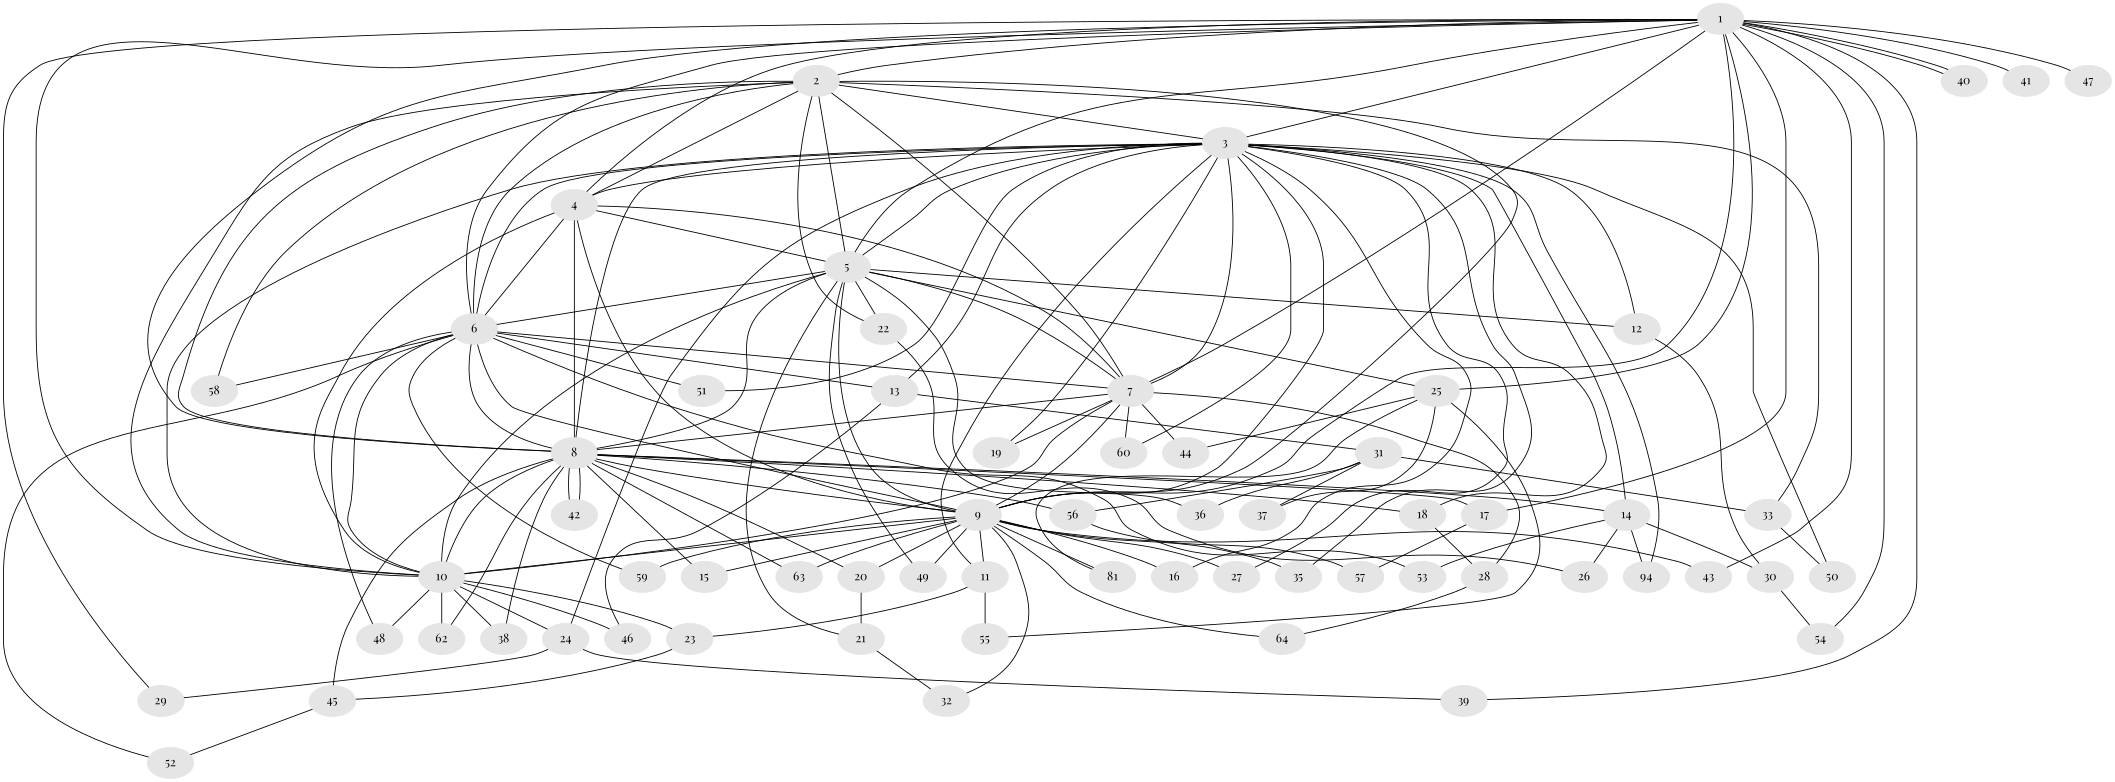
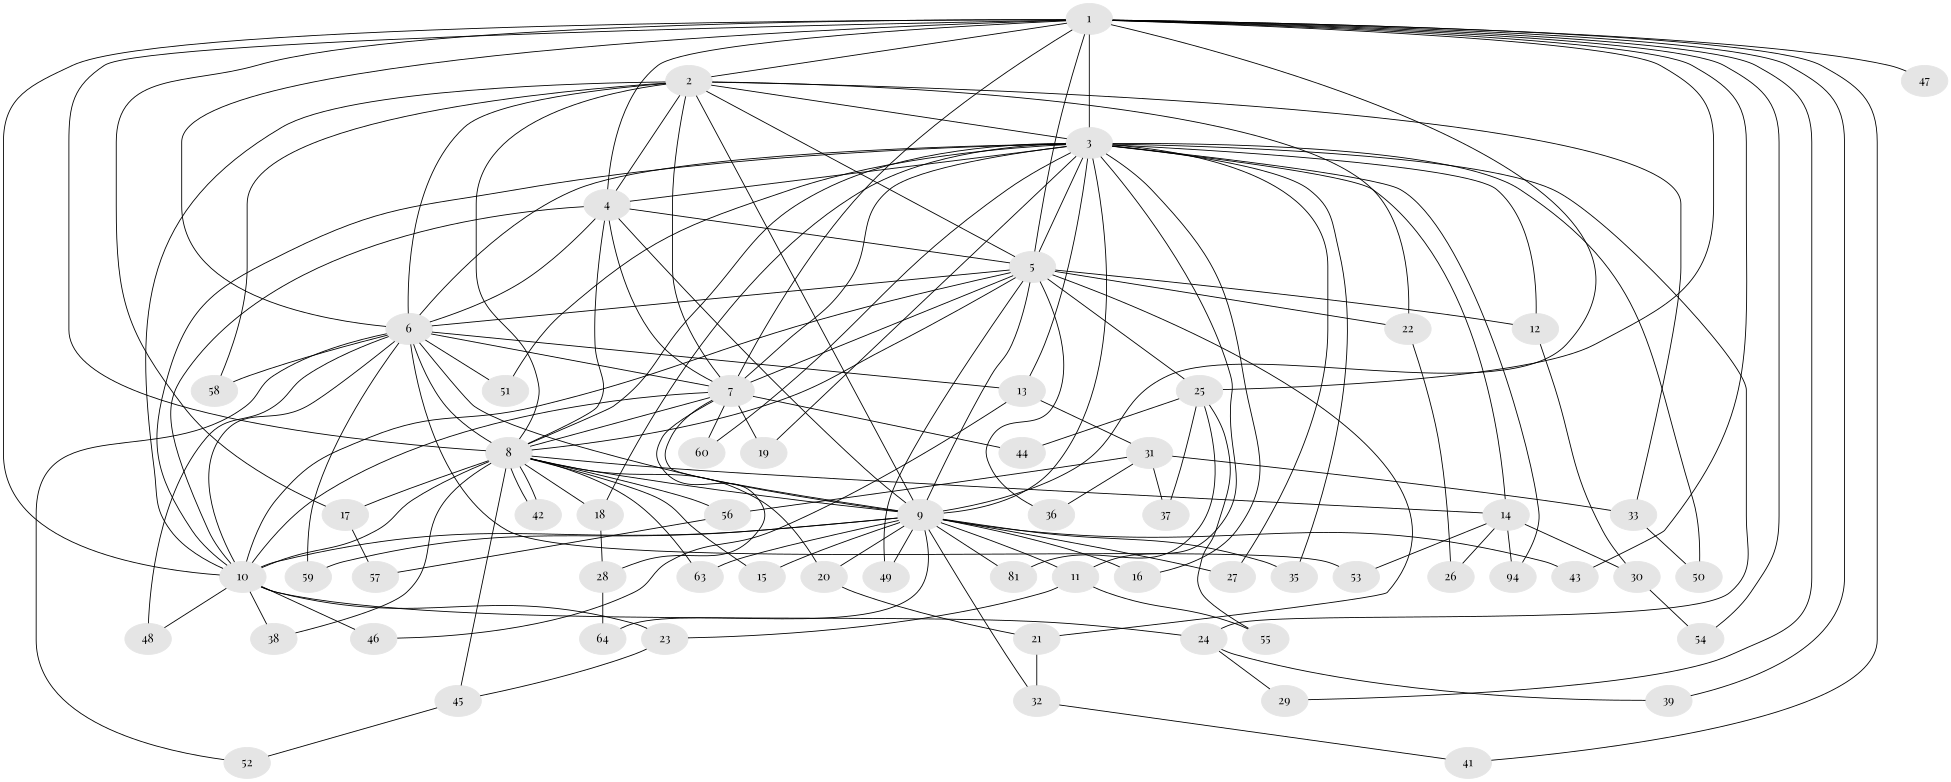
  graph {
    fontname="Playfair Display"
    node [color=gray90 fontname="Playfair Display" style=filled]
    edge [fontname="Playfair Display"]
    1
    2
    3
    4
    5
    6
    7
    8
    9
    10
    17
    25
    29
    39
-   40
    41
    43
    47
    54
    22
    33
    58
    11
    12
    13
    14
    16
    18
    19
    24
    27
    n32 [label=94]
    35
    50
    51
    60
    21
    36
    49
    48
    52
    53
    59
    28
    44
    15
    20
    38
    42
    45
    56
-   62
    63
    32
    n55 [label=81]
    64
    23
    46
    57
    55
    37
    26
    30
    31
    1 -- 2
    1 -- 3
    1 -- 4
    1 -- 5
    1 -- 6
    1 -- 7
    1 -- 8
    1 -- 9
    1 -- 10
    1 -- 17
    1 -- 25
    1 -- 29
    1 -- 39
-   1 -- 40
-   1 -- 40
    1 -- 41
    1 -- 43
    1 -- 47
    1 -- 54
    2 -- 3
    2 -- 4
    2 -- 5
    2 -- 6
    2 -- 7
    2 -- 8
    2 -- 9
    2 -- 10
    2 -- 22
    2 -- 33
    2 -- 58
    3 -- 4
    3 -- 5
    3 -- 6
    3 -- 7
    3 -- 8
    3 -- 9
    3 -- 10
    3 -- 11
    3 -- 12
    3 -- 13
    3 -- 14
    3 -- 16
    3 -- 18
    3 -- 19
    3 -- 24
    3 -- 27
    3 -- n32
    3 -- 35
    3 -- 50
    3 -- 51
    3 -- 60
    4 -- 5
    4 -- 6
    4 -- 7
    4 -- 8
    4 -- 9
    4 -- 10
    5 -- 6
    5 -- 7
    5 -- 8
    5 -- 9
    5 -- 10
    5 -- 25
    5 -- 22
    5 -- 12
    5 -- 21
    5 -- 36
    5 -- 49
    6 -- 7
    6 -- 8
    6 -- 9
    6 -- 10
    6 -- 58
    6 -- 13
    6 -- 51
    6 -- 48
    6 -- 52
    6 -- 53
    6 -- 59
    7 -- 8
    7 -- 9
    7 -- 10
    7 -- 19
    7 -- 60
    7 -- 28
    7 -- 44
    8 -- 9
    8 -- 10
    8 -- 17
    8 -- 14
    8 -- 18
    8 -- 15
    8 -- 20
    8 -- 38
    8 -- 42
    8 -- 42
    8 -- 45
    8 -- 56
-   8 -- 62
    8 -- 63
    9 -- 10
    9 -- 43
    9 -- 11
    9 -- 16
    9 -- 27
    9 -- 35
    9 -- 49
    9 -- 59
    9 -- 15
    9 -- 20
    9 -- 63
    9 -- 32
    9 -- n55
    9 -- 64
    10 -- 24
    10 -- 48
    10 -- 38
-   10 -- 62
    10 -- 23
    10 -- 46
    17 -- 57
    25 -- 44
    25 -- n55
    25 -- 55
    25 -- 37
    22 -- 26
    33 -- 50
    11 -- 23
    11 -- 55
    12 -- 30
    13 -- 46
    13 -- 31
    14 -- n32
    14 -- 53
    14 -- 26
    14 -- 30
    18 -- 28
    24 -- 29
    24 -- 39
    21 -- 32
    28 -- 64
    20 -- 21
    45 -- 52
    56 -- 57
+   32 -- 41
    23 -- 45
    30 -- 54
    31 -- 33
    31 -- 36
    31 -- 56
    31 -- 37
  }
